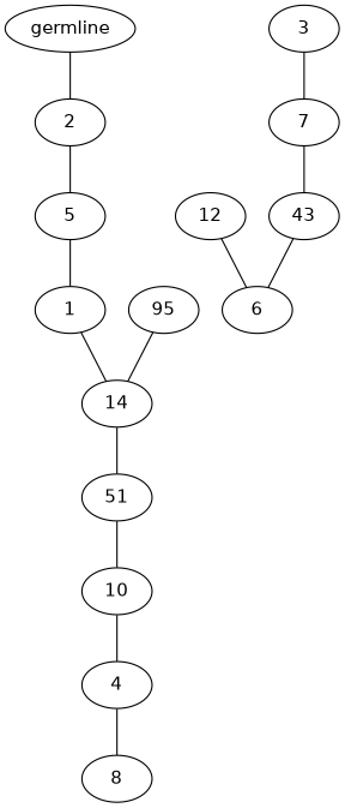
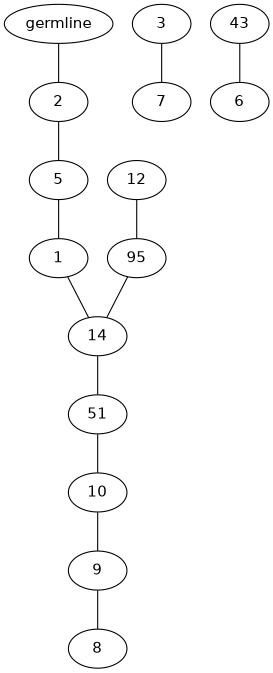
  graph {
    fontname="DejaVu Sans"
    node [fontname="DejaVu Sans"]
    edge [fontname="DejaVu Sans"]
    n1 [label=germline]
    n2 [label=2]
    n3 [label=5]
    n4 [label=1]
    n5 [label=14]
    n6 [label=12]
    n7 [label=95]
    n8 [label=51]
    n9 [label=10]
-   n10 [label=4]
+   n10 [label=9]
    n11 [label=3]
    n12 [label=7]
    n13 [label=8]
    n14 [label=43]
    n15 [label=6]
    n1 -- n2
    n2 -- n3
    n3 -- n4
    n4 -- n5
    n5 -- n8
-   n6 -- n15
+   n6 -- n7
    n7 -- n5
    n8 -- n9
    n9 -- n10
    n10 -- n13
    n11 -- n12
-   n12 -- n14
    n14 -- n15
  }
